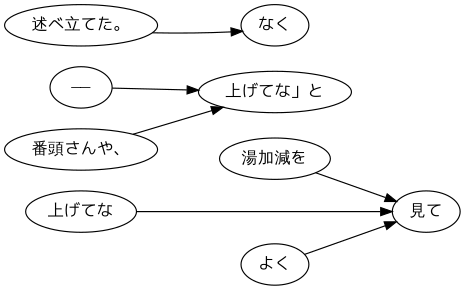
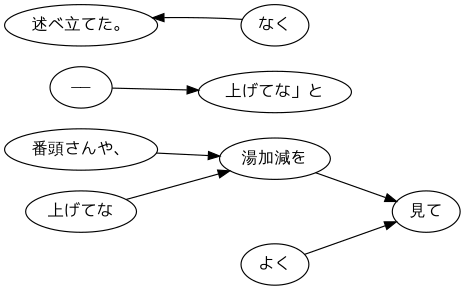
  digraph {
    fontname="Liberation Mono"
    rankdir=LR
    node [fontname="Liberation Mono"]
    edge [fontname="Liberation Mono"]
    n1 [label="——"]
    n2 [label="上げてな」と"]
    n3 [label="番頭さんや、"]
    n4 [label="上げてな"]
    n5 [label="見て"]
    n6 [label="湯加減を"]
    n7 [label="よく"]
    n8 [label="述べ立てた。"]
    n9 [label="なく"]
    n1 -> n2
-   n3 -> n2
-   n4 -> n5
+   n3 -> n6
+   n4 -> n6
    n6 -> n5
    n7 -> n5
-   n8 -> n9
+   n9 -> n8
  }
